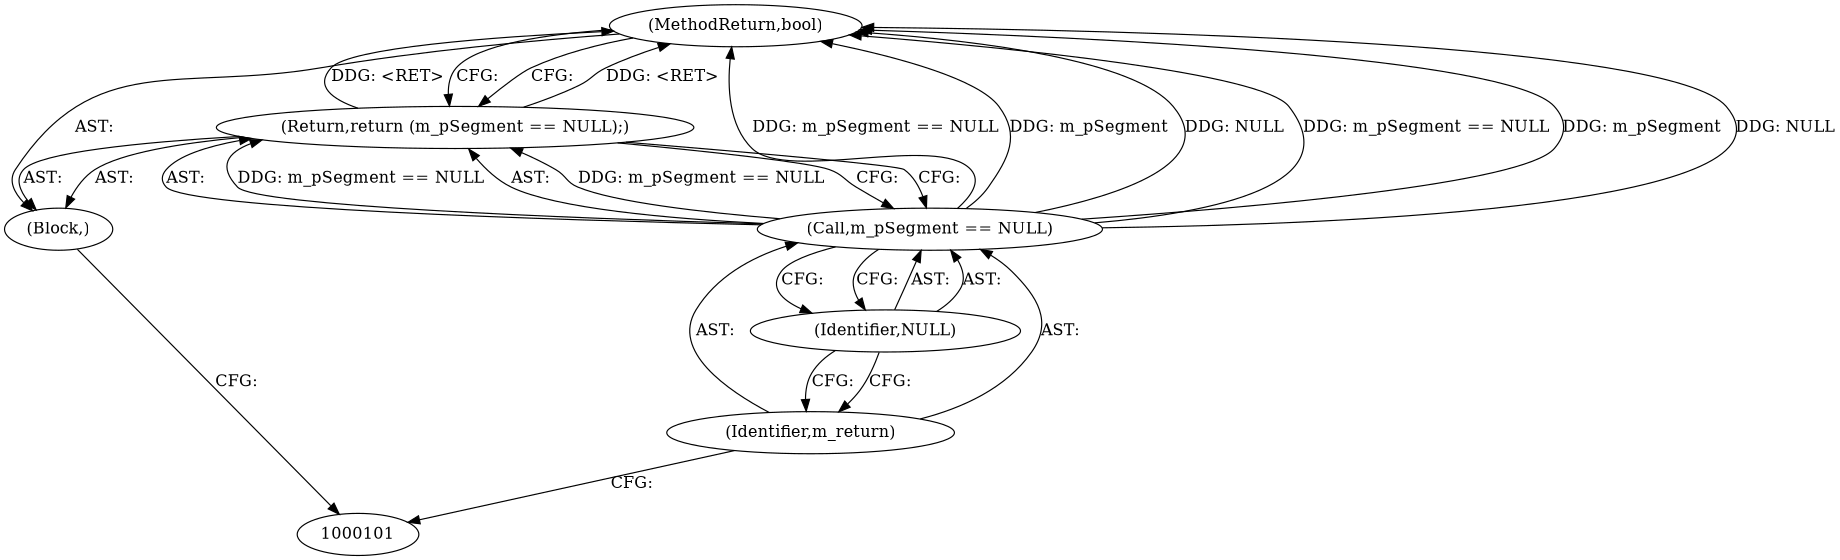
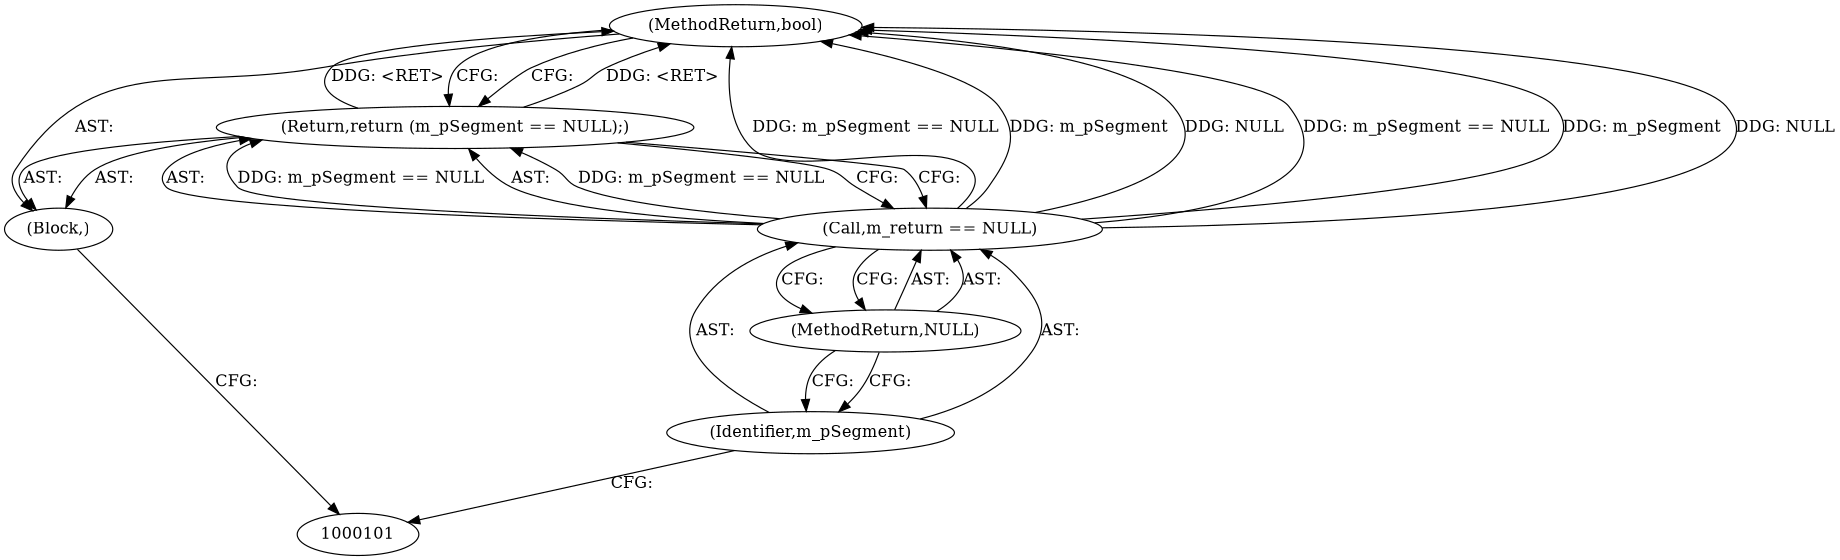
  digraph {
    n1 [label="(MethodReturn,bool)"]
    n2 [label="(Return,return (m_pSegment == NULL);)"]
    n3 [label="(Block,)"]
-   n4 [label="(Call,m_pSegment == NULL)"]
+   n4 [label="(Call,m_return == NULL)"]
    1000101
-   n6 [label="(Identifier,NULL)"]
-   n7 [label="(Identifier,m_return)"]
+   n6 [label="(MethodReturn,NULL)"]
+   n7 [label="(Identifier,m_pSegment)"]
    n1 -> n2 [label="CFG: "]
    n1 -> n2 [label="CFG: "]
    n1 -> n3 [label="AST: "]
    n2 -> n1 [label="DDG: <RET>"]
    n2 -> n1 [label="DDG: <RET>"]
    n2 -> n3 [label="AST: "]
    n2 -> n3 [label="AST: "]
    n2 -> n4 [label="CFG: "]
    n2 -> n4 [label="CFG: "]
    n3 -> 1000101 [label="CFG: "]
    n4 -> n1 [label="DDG: m_pSegment == NULL"]
    n4 -> n1 [label="DDG: m_pSegment"]
    n4 -> n1 [label="DDG: NULL"]
    n4 -> n1 [label="DDG: m_pSegment == NULL"]
    n4 -> n1 [label="DDG: m_pSegment"]
    n4 -> n1 [label="DDG: NULL"]
    n4 -> n2 [label="AST: "]
    n4 -> n2 [label="DDG: m_pSegment == NULL"]
    n4 -> n2 [label="AST: "]
    n4 -> n2 [label="DDG: m_pSegment == NULL"]
    n4 -> n6 [label="CFG: "]
    n4 -> n6 [label="CFG: "]
    n6 -> n4 [label="AST: "]
    n6 -> n4 [label="AST: "]
    n6 -> n7 [label="CFG: "]
    n6 -> n7 [label="CFG: "]
    n7 -> n4 [label="AST: "]
    n7 -> n4 [label="AST: "]
    n7 -> 1000101 [label="CFG: "]
  }
